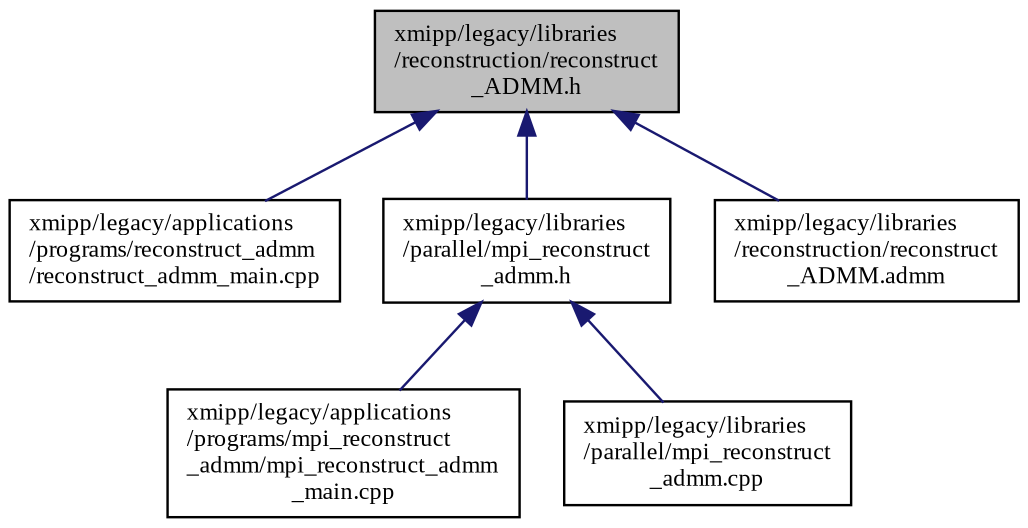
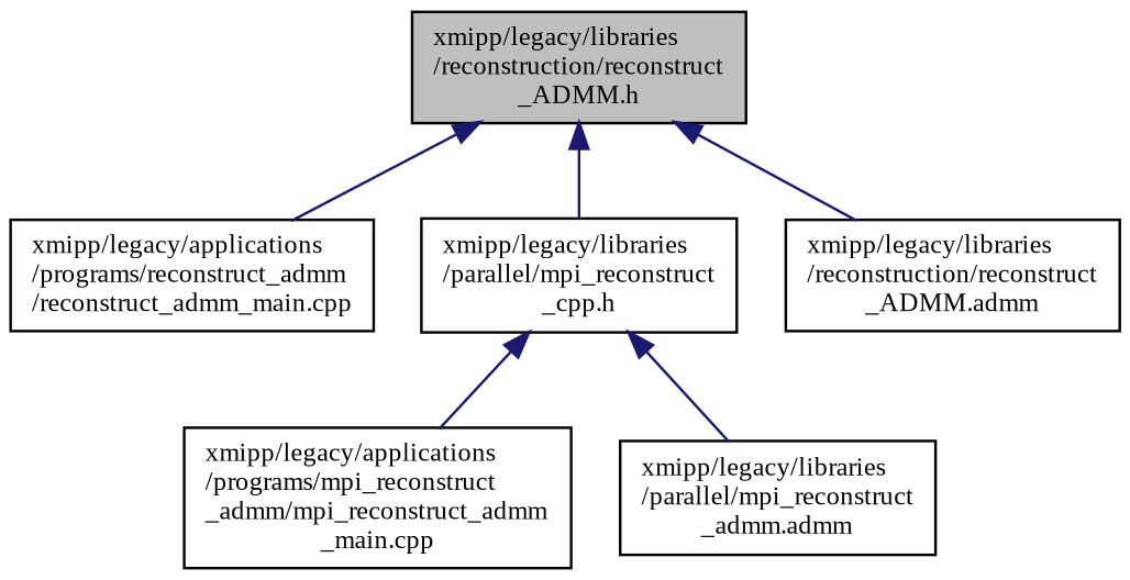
  digraph {
    fontname="Liberation Serif"
    node [color=black fillcolor=white fontname="Liberation Serif" fontsize=10 shape=record style=filled]
    edge [color=midnightblue dir=back fontname="Liberation Serif" fontsize=10 labelfontname=Helvetica labelfontsize=10 style=solid]
    n1 [fillcolor=grey75 fontcolor=black height=0.2 label="xmipp/legacy/libraries\l/reconstruction/reconstruct\l_ADMM.h" width=0.4]
    n2 [height=0.2 label="xmipp/legacy/applications\l/programs/reconstruct_admm\l/reconstruct_admm_main.cpp" width=0.4]
-   n3 [height=0.2 label="xmipp/legacy/libraries\l/parallel/mpi_reconstruct\l_admm.h" width=0.4]
+   n3 [height=0.2 label="xmipp/legacy/libraries\l/parallel/mpi_reconstruct\l_cpp.h" width=0.4]
    n4 [height=0.2 label="xmipp/legacy/libraries\l/reconstruction/reconstruct\l_ADMM.admm" width=0.4]
    n5 [height=0.2 label="xmipp/legacy/applications\l/programs/mpi_reconstruct\l_admm/mpi_reconstruct_admm\l_main.cpp" width=0.4]
-   n6 [height=0.2 label="xmipp/legacy/libraries\l/parallel/mpi_reconstruct\l_admm.cpp" width=0.4]
+   n6 [height=0.2 label="xmipp/legacy/libraries\l/parallel/mpi_reconstruct\l_admm.admm" width=0.4]
    n1 -> n2
    n1 -> n3
    n1 -> n4
    n3 -> n5
    n3 -> n6
  }
